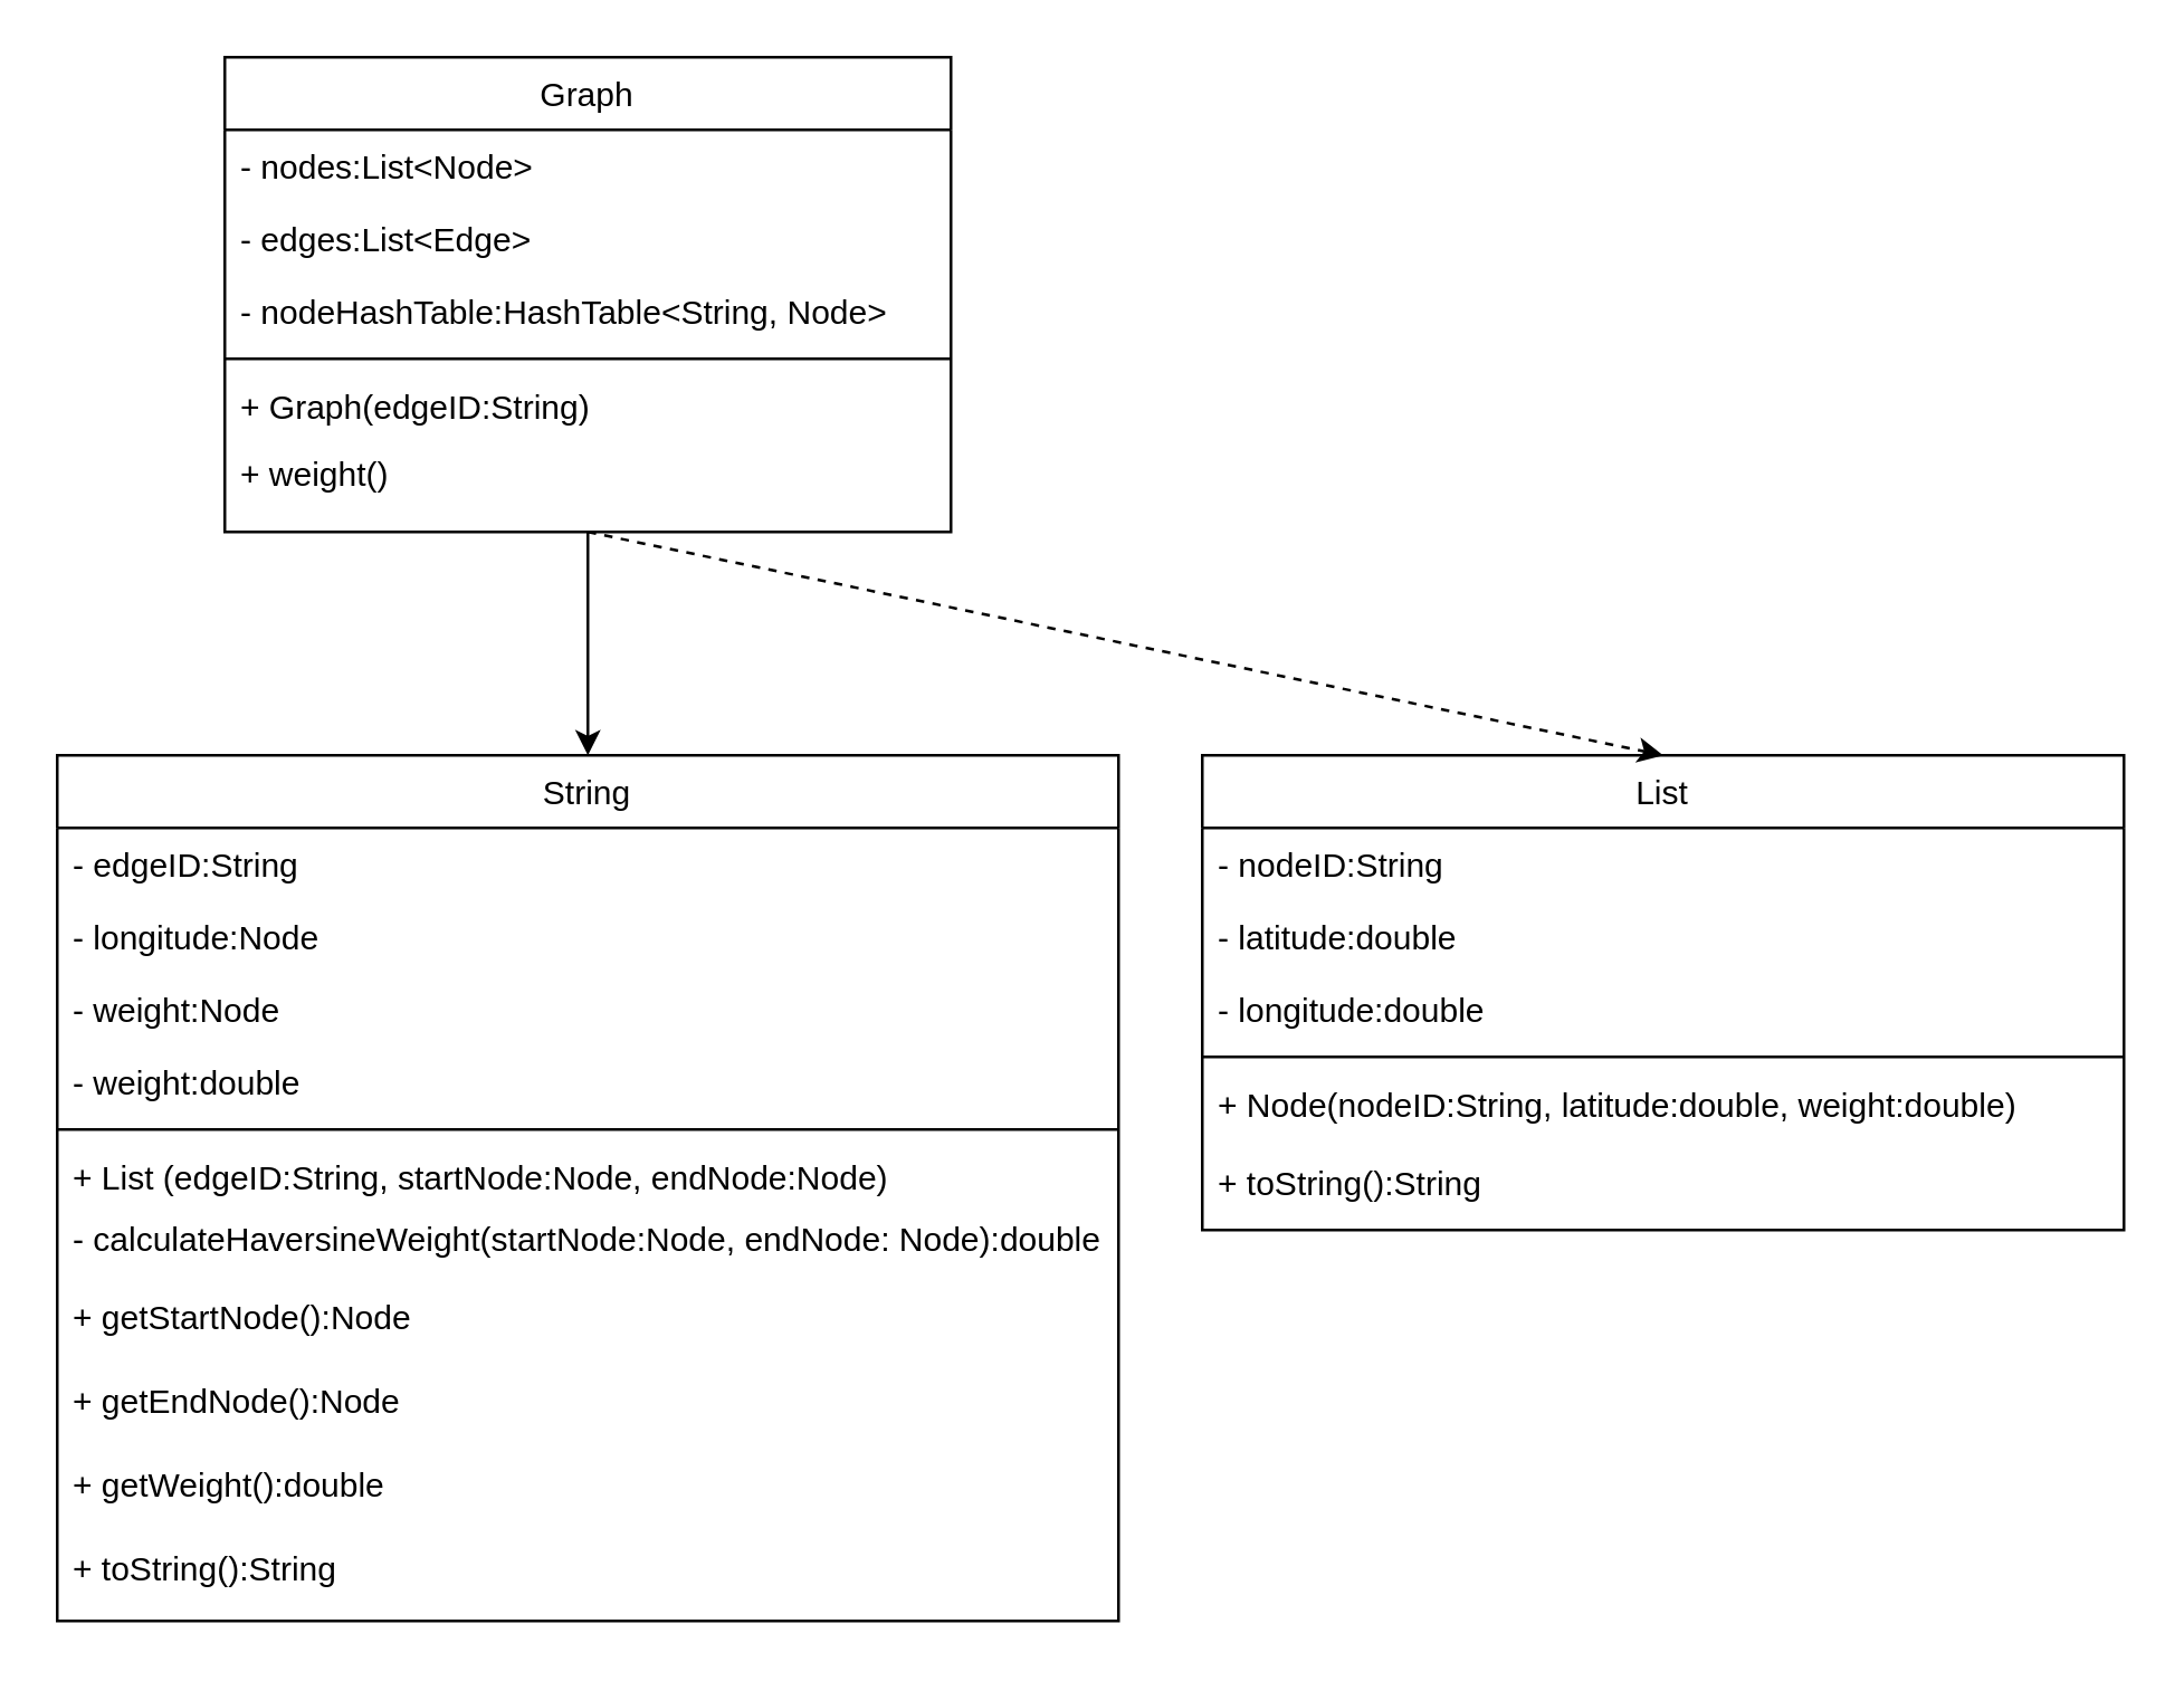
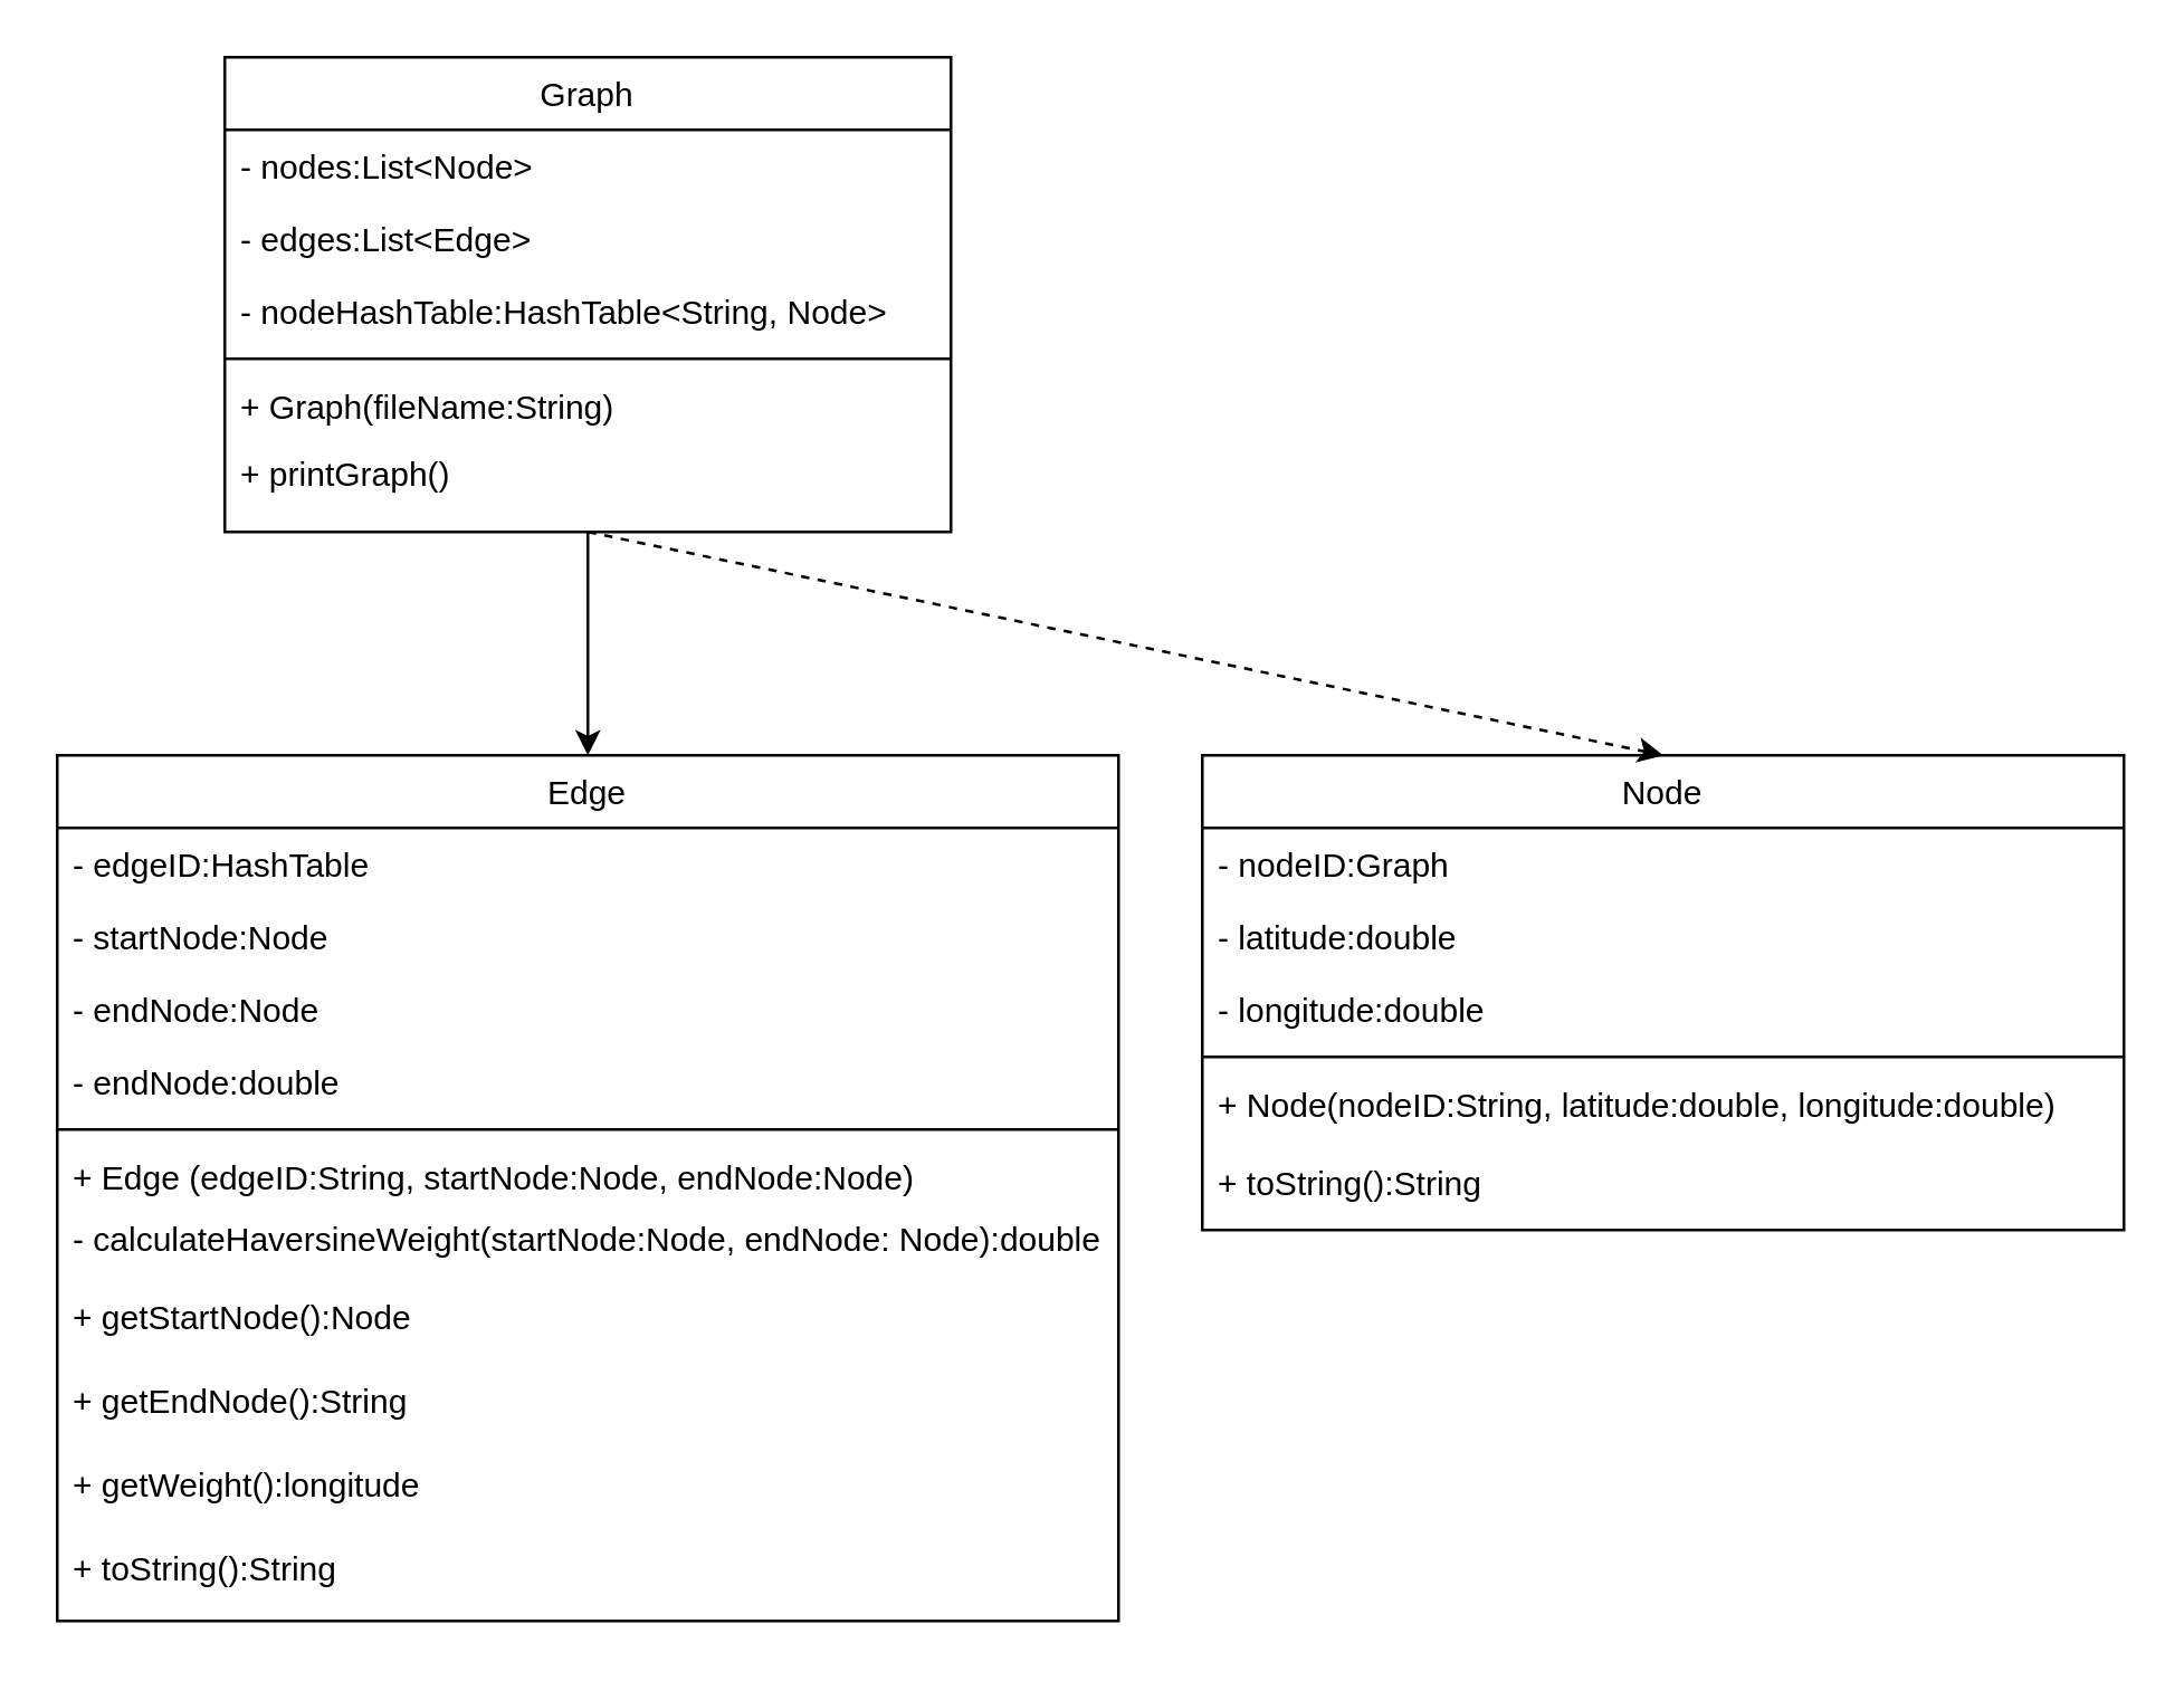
  <mxCell id="0" />
  <mxCell id="1" parent="0" />
  <mxCell id="2" value="Graph&#10;" style="swimlane;fontStyle=0;align=center;verticalAlign=top;childLayout=stackLayout;horizontal=1;startSize=26;horizontalStack=0;resizeParent=1;resizeLast=0;collapsible=1;marginBottom=0;rounded=0;shadow=0;strokeWidth=1;" parent="1" vertex="1"><mxGeometry x="80" y="20" width="260" height="170" as="geometry"><mxRectangle x="130" y="380" width="160" height="26" as="alternateBounds" /></mxGeometry></mxCell>
  <mxCell id="3" value="- nodes:List&lt;Node&gt;" style="text;align=left;verticalAlign=top;spacingLeft=4;spacingRight=4;overflow=hidden;rotatable=0;points=[[0,0.5],[1,0.5]];portConstraint=eastwest;" parent="2" vertex="1"><mxGeometry y="26" width="260" height="26" as="geometry" /></mxCell>
  <mxCell id="4" value="- edges:List&lt;Edge&gt;" style="text;align=left;verticalAlign=top;spacingLeft=4;spacingRight=4;overflow=hidden;rotatable=0;points=[[0,0.5],[1,0.5]];portConstraint=eastwest;rounded=0;shadow=0;html=0;" parent="2" vertex="1"><mxGeometry y="52" width="260" height="26" as="geometry" /></mxCell>
  <mxCell id="5" value="- nodeHashTable:HashTable&lt;String, Node&gt;" style="text;align=left;verticalAlign=top;spacingLeft=4;spacingRight=4;overflow=hidden;rotatable=0;points=[[0,0.5],[1,0.5]];portConstraint=eastwest;rounded=0;shadow=0;html=0;" parent="2" vertex="1"><mxGeometry y="78" width="260" height="26" as="geometry" /></mxCell>
  <mxCell id="6" value="" style="line;html=1;strokeWidth=1;align=left;verticalAlign=middle;spacingTop=-1;spacingLeft=3;spacingRight=3;rotatable=0;labelPosition=right;points=[];portConstraint=eastwest;" parent="2" vertex="1"><mxGeometry y="104" width="260" height="8" as="geometry" /></mxCell>
- <mxCell id="7" value="+ Graph(edgeID:String)&#10;&#10;" style="text;align=left;verticalAlign=top;spacingLeft=4;spacingRight=4;overflow=hidden;rotatable=0;points=[[0,0.5],[1,0.5]];portConstraint=eastwest;" parent="2" vertex="1"><mxGeometry y="112" width="260" height="24" as="geometry" /></mxCell>
- <mxCell id="8" value="+ weight()&#10;&#10;" style="text;align=left;verticalAlign=top;spacingLeft=4;spacingRight=4;overflow=hidden;rotatable=0;points=[[0,0.5],[1,0.5]];portConstraint=eastwest;" parent="2" vertex="1"><mxGeometry y="136" width="260" height="24" as="geometry" /></mxCell>
- <mxCell id="9" value="List" style="swimlane;fontStyle=0;align=center;verticalAlign=top;childLayout=stackLayout;horizontal=1;startSize=26;horizontalStack=0;resizeParent=1;resizeLast=0;collapsible=1;marginBottom=0;rounded=0;shadow=0;strokeWidth=1;" vertex="1" parent="1"><mxGeometry x="430" y="270" width="330" height="170" as="geometry"><mxRectangle x="440" y="70" width="160" height="26" as="alternateBounds" /></mxGeometry></mxCell>
- <mxCell id="10" value="- nodeID:String" style="text;align=left;verticalAlign=top;spacingLeft=4;spacingRight=4;overflow=hidden;rotatable=0;points=[[0,0.5],[1,0.5]];portConstraint=eastwest;" vertex="1" parent="9"><mxGeometry y="26" width="330" height="26" as="geometry" /></mxCell>
+ <mxCell id="7" value="+ Graph(fileName:String)&#10;&#10;" style="text;align=left;verticalAlign=top;spacingLeft=4;spacingRight=4;overflow=hidden;rotatable=0;points=[[0,0.5],[1,0.5]];portConstraint=eastwest;" parent="2" vertex="1"><mxGeometry y="112" width="260" height="24" as="geometry" /></mxCell>
+ <mxCell id="8" value="+ printGraph()&#10;&#10;" style="text;align=left;verticalAlign=top;spacingLeft=4;spacingRight=4;overflow=hidden;rotatable=0;points=[[0,0.5],[1,0.5]];portConstraint=eastwest;" parent="2" vertex="1"><mxGeometry y="136" width="260" height="24" as="geometry" /></mxCell>
+ <mxCell id="9" value="Node" style="swimlane;fontStyle=0;align=center;verticalAlign=top;childLayout=stackLayout;horizontal=1;startSize=26;horizontalStack=0;resizeParent=1;resizeLast=0;collapsible=1;marginBottom=0;rounded=0;shadow=0;strokeWidth=1;" vertex="1" parent="1"><mxGeometry x="430" y="270" width="330" height="170" as="geometry"><mxRectangle x="440" y="70" width="160" height="26" as="alternateBounds" /></mxGeometry></mxCell>
+ <mxCell id="10" value="- nodeID:Graph" style="text;align=left;verticalAlign=top;spacingLeft=4;spacingRight=4;overflow=hidden;rotatable=0;points=[[0,0.5],[1,0.5]];portConstraint=eastwest;" vertex="1" parent="9"><mxGeometry y="26" width="330" height="26" as="geometry" /></mxCell>
  <mxCell id="11" value="- latitude:double" style="text;align=left;verticalAlign=top;spacingLeft=4;spacingRight=4;overflow=hidden;rotatable=0;points=[[0,0.5],[1,0.5]];portConstraint=eastwest;rounded=0;shadow=0;html=0;" vertex="1" parent="9"><mxGeometry y="52" width="330" height="26" as="geometry" /></mxCell>
  <mxCell id="12" value="- longitude:double" style="text;align=left;verticalAlign=top;spacingLeft=4;spacingRight=4;overflow=hidden;rotatable=0;points=[[0,0.5],[1,0.5]];portConstraint=eastwest;rounded=0;shadow=0;html=0;" vertex="1" parent="9"><mxGeometry y="78" width="330" height="26" as="geometry" /></mxCell>
  <mxCell id="13" value="" style="line;html=1;strokeWidth=1;align=left;verticalAlign=middle;spacingTop=-1;spacingLeft=3;spacingRight=3;rotatable=0;labelPosition=right;points=[];portConstraint=eastwest;" vertex="1" parent="9"><mxGeometry y="104" width="330" height="8" as="geometry" /></mxCell>
- <mxCell id="14" value="+ Node(nodeID:String, latitude:double, weight:double)" style="text;align=left;verticalAlign=top;spacingLeft=4;spacingRight=4;overflow=hidden;rotatable=0;points=[[0,0.5],[1,0.5]];portConstraint=eastwest;" vertex="1" parent="9"><mxGeometry y="112" width="330" height="28" as="geometry" /></mxCell>
+ <mxCell id="14" value="+ Node(nodeID:String, latitude:double, longitude:double)" style="text;align=left;verticalAlign=top;spacingLeft=4;spacingRight=4;overflow=hidden;rotatable=0;points=[[0,0.5],[1,0.5]];portConstraint=eastwest;" vertex="1" parent="9"><mxGeometry y="112" width="330" height="28" as="geometry" /></mxCell>
  <mxCell id="15" value="+ toString():String" style="text;align=left;verticalAlign=top;spacingLeft=4;spacingRight=4;overflow=hidden;rotatable=0;points=[[0,0.5],[1,0.5]];portConstraint=eastwest;" vertex="1" parent="9"><mxGeometry y="140" width="330" height="30" as="geometry" /></mxCell>
- <mxCell id="16" value="String" style="swimlane;fontStyle=0;align=center;verticalAlign=top;childLayout=stackLayout;horizontal=1;startSize=26;horizontalStack=0;resizeParent=1;resizeLast=0;collapsible=1;marginBottom=0;rounded=0;shadow=0;strokeWidth=1;" vertex="1" parent="1"><mxGeometry x="20" y="270" width="380" height="310" as="geometry"><mxRectangle x="430" y="330" width="160" height="26" as="alternateBounds" /></mxGeometry></mxCell>
- <mxCell id="17" value="- edgeID:String" style="text;align=left;verticalAlign=top;spacingLeft=4;spacingRight=4;overflow=hidden;rotatable=0;points=[[0,0.5],[1,0.5]];portConstraint=eastwest;" vertex="1" parent="16"><mxGeometry y="26" width="380" height="26" as="geometry" /></mxCell>
- <mxCell id="18" value="- longitude:Node" style="text;align=left;verticalAlign=top;spacingLeft=4;spacingRight=4;overflow=hidden;rotatable=0;points=[[0,0.5],[1,0.5]];portConstraint=eastwest;rounded=0;shadow=0;html=0;" vertex="1" parent="16"><mxGeometry y="52" width="380" height="26" as="geometry" /></mxCell>
- <mxCell id="19" value="- weight:Node" style="text;align=left;verticalAlign=top;spacingLeft=4;spacingRight=4;overflow=hidden;rotatable=0;points=[[0,0.5],[1,0.5]];portConstraint=eastwest;rounded=0;shadow=0;html=0;" vertex="1" parent="16"><mxGeometry y="78" width="380" height="26" as="geometry" /></mxCell>
- <mxCell id="20" value="- weight:double" style="text;align=left;verticalAlign=top;spacingLeft=4;spacingRight=4;overflow=hidden;rotatable=0;points=[[0,0.5],[1,0.5]];portConstraint=eastwest;rounded=0;shadow=0;html=0;" vertex="1" parent="16"><mxGeometry y="104" width="380" height="26" as="geometry" /></mxCell>
+ <mxCell id="16" value="Edge" style="swimlane;fontStyle=0;align=center;verticalAlign=top;childLayout=stackLayout;horizontal=1;startSize=26;horizontalStack=0;resizeParent=1;resizeLast=0;collapsible=1;marginBottom=0;rounded=0;shadow=0;strokeWidth=1;" vertex="1" parent="1"><mxGeometry x="20" y="270" width="380" height="310" as="geometry"><mxRectangle x="430" y="330" width="160" height="26" as="alternateBounds" /></mxGeometry></mxCell>
+ <mxCell id="17" value="- edgeID:HashTable" style="text;align=left;verticalAlign=top;spacingLeft=4;spacingRight=4;overflow=hidden;rotatable=0;points=[[0,0.5],[1,0.5]];portConstraint=eastwest;" vertex="1" parent="16"><mxGeometry y="26" width="380" height="26" as="geometry" /></mxCell>
+ <mxCell id="18" value="- startNode:Node" style="text;align=left;verticalAlign=top;spacingLeft=4;spacingRight=4;overflow=hidden;rotatable=0;points=[[0,0.5],[1,0.5]];portConstraint=eastwest;rounded=0;shadow=0;html=0;" vertex="1" parent="16"><mxGeometry y="52" width="380" height="26" as="geometry" /></mxCell>
+ <mxCell id="19" value="- endNode:Node" style="text;align=left;verticalAlign=top;spacingLeft=4;spacingRight=4;overflow=hidden;rotatable=0;points=[[0,0.5],[1,0.5]];portConstraint=eastwest;rounded=0;shadow=0;html=0;" vertex="1" parent="16"><mxGeometry y="78" width="380" height="26" as="geometry" /></mxCell>
+ <mxCell id="20" value="- endNode:double" style="text;align=left;verticalAlign=top;spacingLeft=4;spacingRight=4;overflow=hidden;rotatable=0;points=[[0,0.5],[1,0.5]];portConstraint=eastwest;rounded=0;shadow=0;html=0;" vertex="1" parent="16"><mxGeometry y="104" width="380" height="26" as="geometry" /></mxCell>
  <mxCell id="21" value="" style="line;html=1;strokeWidth=1;align=left;verticalAlign=middle;spacingTop=-1;spacingLeft=3;spacingRight=3;rotatable=0;labelPosition=right;points=[];portConstraint=eastwest;" vertex="1" parent="16"><mxGeometry y="130" width="380" height="8" as="geometry" /></mxCell>
- <mxCell id="22" value="+ List (edgeID:String, startNode:Node, endNode:Node)" style="text;align=left;verticalAlign=top;spacingLeft=4;spacingRight=4;overflow=hidden;rotatable=0;points=[[0,0.5],[1,0.5]];portConstraint=eastwest;" vertex="1" parent="16"><mxGeometry y="138" width="380" height="22" as="geometry" /></mxCell>
+ <mxCell id="22" value="+ Edge (edgeID:String, startNode:Node, endNode:Node)" style="text;align=left;verticalAlign=top;spacingLeft=4;spacingRight=4;overflow=hidden;rotatable=0;points=[[0,0.5],[1,0.5]];portConstraint=eastwest;" vertex="1" parent="16"><mxGeometry y="138" width="380" height="22" as="geometry" /></mxCell>
  <mxCell id="23" value="- calculateHaversineWeight(startNode:Node, endNode: Node):double&#10;" style="text;align=left;verticalAlign=top;spacingLeft=4;spacingRight=4;overflow=hidden;rotatable=0;points=[[0,0.5],[1,0.5]];portConstraint=eastwest;" vertex="1" parent="16"><mxGeometry y="160" width="380" height="28" as="geometry" /></mxCell>
  <mxCell id="24" value="+ getStartNode():Node" style="text;align=left;verticalAlign=top;spacingLeft=4;spacingRight=4;overflow=hidden;rotatable=0;points=[[0,0.5],[1,0.5]];portConstraint=eastwest;" vertex="1" parent="16"><mxGeometry y="188" width="380" height="30" as="geometry" /></mxCell>
- <mxCell id="25" value="+ getEndNode():Node" style="text;align=left;verticalAlign=top;spacingLeft=4;spacingRight=4;overflow=hidden;rotatable=0;points=[[0,0.5],[1,0.5]];portConstraint=eastwest;" vertex="1" parent="16"><mxGeometry y="218" width="380" height="30" as="geometry" /></mxCell>
- <mxCell id="26" value="+ getWeight():double&#10;" style="text;align=left;verticalAlign=top;spacingLeft=4;spacingRight=4;overflow=hidden;rotatable=0;points=[[0,0.5],[1,0.5]];portConstraint=eastwest;" vertex="1" parent="16"><mxGeometry y="248" width="380" height="30" as="geometry" /></mxCell>
+ <mxCell id="25" value="+ getEndNode():String" style="text;align=left;verticalAlign=top;spacingLeft=4;spacingRight=4;overflow=hidden;rotatable=0;points=[[0,0.5],[1,0.5]];portConstraint=eastwest;" vertex="1" parent="16"><mxGeometry y="218" width="380" height="30" as="geometry" /></mxCell>
+ <mxCell id="26" value="+ getWeight():longitude&#10;" style="text;align=left;verticalAlign=top;spacingLeft=4;spacingRight=4;overflow=hidden;rotatable=0;points=[[0,0.5],[1,0.5]];portConstraint=eastwest;" vertex="1" parent="16"><mxGeometry y="248" width="380" height="30" as="geometry" /></mxCell>
  <mxCell id="27" value="+ toString():String" style="text;align=left;verticalAlign=top;spacingLeft=4;spacingRight=4;overflow=hidden;rotatable=0;points=[[0,0.5],[1,0.5]];portConstraint=eastwest;" vertex="1" parent="16"><mxGeometry y="278" width="380" height="30" as="geometry" /></mxCell>
  <mxCell id="28" value="" style="endArrow=classic;html=1;rounded=0;entryX=0.5;entryY=0;entryDx=0;entryDy=0;" edge="1" parent="1" target="16"><mxGeometry width="50" height="50" relative="1" as="geometry"><mxPoint x="210" y="190" as="sourcePoint" /><mxPoint x="115" y="270" as="targetPoint" /></mxGeometry></mxCell>
  <mxCell id="29" value="" style="endArrow=classic;html=1;rounded=0;entryX=0.5;entryY=0;entryDx=0;entryDy=0;exitX=0.5;exitY=1;exitDx=0;exitDy=0;dashed=1;" edge="1" parent="1" source="2" target="9"><mxGeometry width="50" height="50" relative="1" as="geometry"><mxPoint x="220" y="200" as="sourcePoint" /><mxPoint x="220" y="280" as="targetPoint" /></mxGeometry></mxCell>
